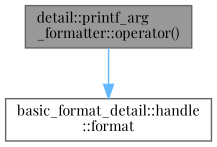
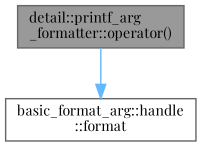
  digraph {
    rankdir=TB
    fontname="Playfair Display"
    node [fontname="Playfair Display" fontsize=10 shape=box style=filled]
    n1 [color=gray40 fillcolor=grey60 fontcolor=black height=0.2 label="detail::printf_arg\l_formatter::operator()" width=0.4]
-   n2 [color=grey40 fillcolor=white height=0.2 label="basic_format_detail::handle\l::format" width=0.4]
+   n2 [color=grey40 fillcolor=white height=0.2 label="basic_format_arg::handle\l::format" width=0.4]
    n1 -> n2 [color=steelblue1 fontname="Playfair Display" fontsize=10 labelfontname=Helvetica labelfontsize=10 style=solid]
  }
